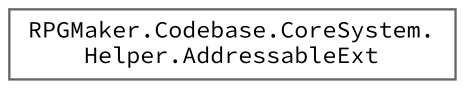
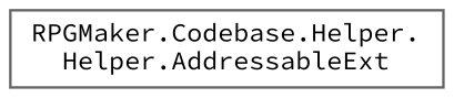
  digraph {
    rankdir=LR
    fontname="Source Code Pro"
-   n1 [color=grey40 fillcolor=white fontname="Source Code Pro" fontsize=10 height=0.2 label="RPGMaker.Codebase.CoreSystem.\lHelper.AddressableExt" shape=box style=filled width=0.4]
+   n1 [color=grey40 fillcolor=white fontname="Source Code Pro" fontsize=10 height=0.2 label="RPGMaker.Codebase.Helper.\lHelper.AddressableExt" shape=box style=filled width=0.4]
  }
